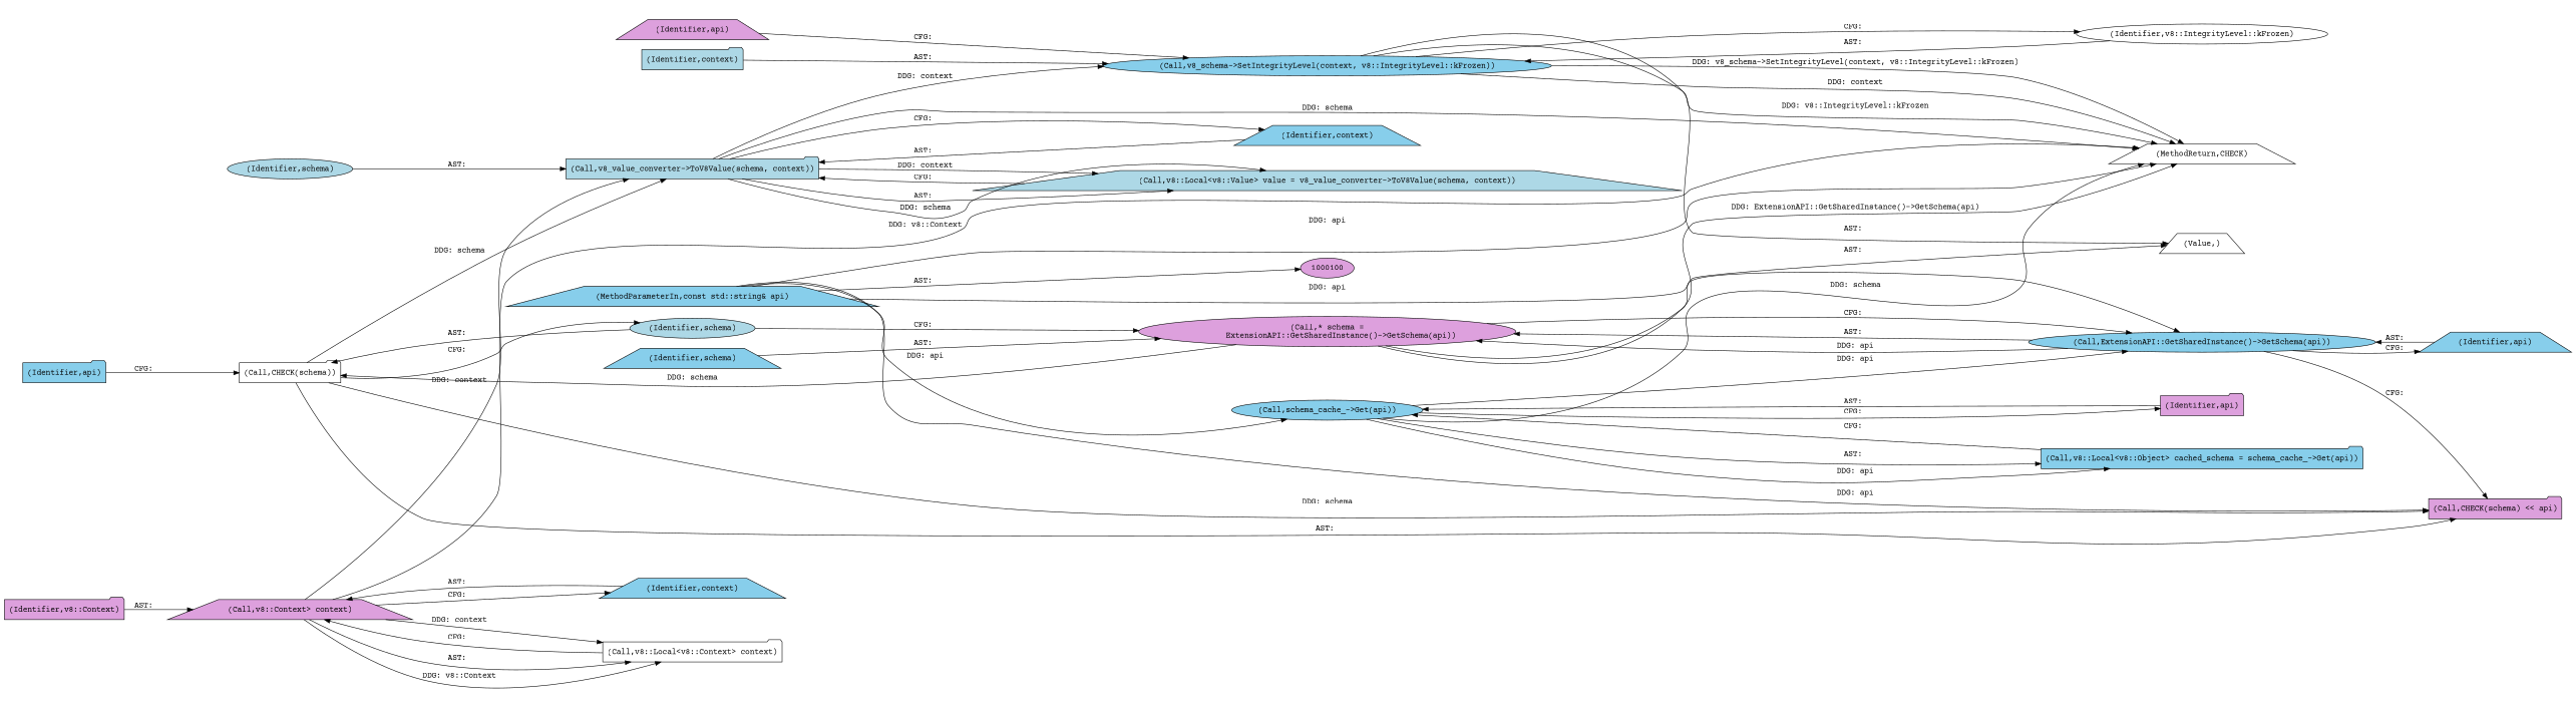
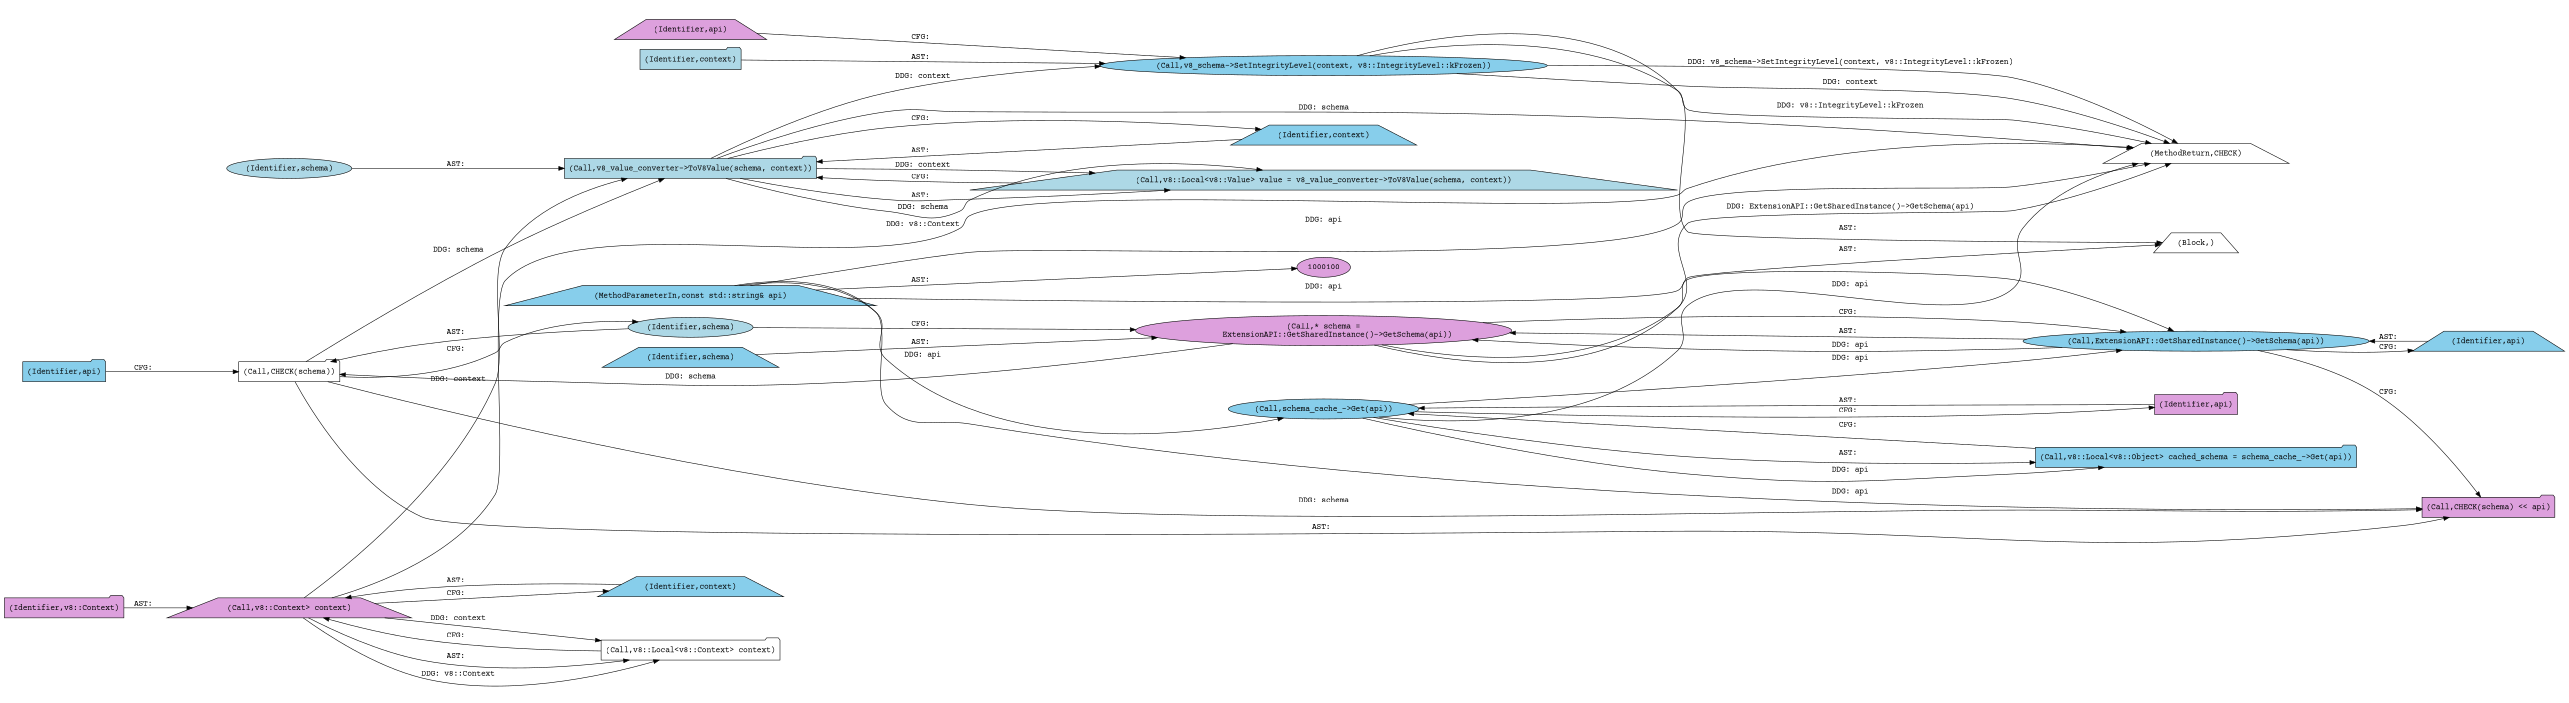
  digraph {
    fontname="Courier Prime"
    rankdir=LR
    node [fillcolor=skyblue fontname="Courier Prime" shape=trapezium style=filled]
    edge [fontname="Courier Prime"]
    n1 [label="(Call,v8_schema->SetIntegrityLevel(context, v8::IntegrityLevel::kFrozen))" shape=ellipse]
-   n2 [fillcolor=white label="(Identifier,v8::IntegrityLevel::kFrozen)" shape=ellipse]
    n3 [fillcolor=white label="(MethodReturn,CHECK)"]
-   n4 [fillcolor=white label="(Value,)"]
+   n4 [fillcolor=white label="(Block,)"]
    n5 [fillcolor=lightblue label="(Call,v8_value_converter->ToV8Value(schema, context))" shape=folder]
    n6 [label="(Identifier,context)"]
    n7 [fillcolor=lightblue label="(Call,v8::Local<v8::Value> value = v8_value_converter->ToV8Value(schema, context))"]
    n8 [fillcolor=white label="(Call,CHECK(schema))" shape=folder]
    n9 [fillcolor=plum label="(Call,CHECK(schema) << api)" shape=folder]
    n10 [fillcolor=lightblue label="(Identifier,schema)" shape=ellipse]
    n11 [fillcolor=plum label="(Call,* schema =\n      ExtensionAPI::GetSharedInstance()->GetSchema(api))" shape=ellipse]
    n12 [label="(Call,ExtensionAPI::GetSharedInstance()->GetSchema(api))" shape=ellipse]
    n13 [label="(Identifier,api)"]
    n14 [label="(Call,schema_cache_->Get(api))" shape=ellipse]
    n15 [fillcolor=plum label="(Identifier,api)" shape=folder]
    n16 [label="(Call,v8::Local<v8::Object> cached_schema = schema_cache_->Get(api))" shape=folder]
    n17 [label="(MethodParameterIn,const std::string& api)"]
    1000100 [fillcolor=plum shape=ellipse]
    n19 [fillcolor=plum label="(Call,v8::Context> context)"]
    n20 [fillcolor=white label="(Call,v8::Local<v8::Context> context)" shape=folder]
    n21 [label="(Identifier,context)"]
    n22 [fillcolor=plum label="(Identifier,v8::Context)" shape=folder]
    n23 [fillcolor=plum label="(Identifier,api)"]
    n24 [label="(Identifier,schema)"]
    n25 [fillcolor=lightblue label="(Identifier,schema)" shape=ellipse]
    n26 [label="(Identifier,api)" shape=folder]
    n27 [fillcolor=lightblue label="(Identifier,context)" shape=folder]
-   n1 -> n2 [label="CFG: "]
    n1 -> n3 [label="DDG: context"]
    n1 -> n3 [label="DDG: v8::IntegrityLevel::kFrozen"]
    n1 -> n3 [label="DDG: v8_schema->SetIntegrityLevel(context, v8::IntegrityLevel::kFrozen)"]
    n1 -> n4 [label="AST: "]
-   n2 -> n1 [label="AST: "]
    n5 -> n1 [label="DDG: context"]
    n5 -> n3 [label="DDG: schema"]
    n5 -> n6 [label="CFG: "]
    n5 -> n7 [label="AST: "]
    n5 -> n7 [label="DDG: schema"]
    n5 -> n7 [label="DDG: context"]
    n6 -> n5 [label="AST: "]
    n7 -> n5 [label="CFG: "]
    n8 -> n5 [label="DDG: schema"]
    n8 -> n9 [label="AST: "]
    n8 -> n9 [label="DDG: schema"]
    n8 -> n10 [label="CFG: "]
    n10 -> n8 [label="AST: "]
    n10 -> n11 [label="CFG: "]
    n11 -> n3 [label="DDG: ExtensionAPI::GetSharedInstance()->GetSchema(api)"]
    n11 -> n4 [label="AST: "]
    n11 -> n8 [label="DDG: schema"]
    n11 -> n12 [label="CFG: "]
    n12 -> n9 [label="CFG: "]
    n12 -> n11 [label="AST: "]
    n12 -> n11 [label="DDG: api"]
    n12 -> n13 [label="CFG: "]
    n13 -> n12 [label="AST: "]
-   n14 -> n3 [label="DDG: schema"]
+   n14 -> n3 [label="DDG: api"]
    n14 -> n12 [label="DDG: api"]
    n14 -> n15 [label="CFG: "]
    n14 -> n16 [label="AST: "]
    n14 -> n16 [label="DDG: api"]
    n15 -> n14 [label="AST: "]
    n16 -> n14 [label="CFG: "]
    n17 -> n3 [label="DDG: api"]
    n17 -> n9 [label="DDG: api"]
    n17 -> n12 [label="DDG: api"]
    n17 -> n14 [label="DDG: api"]
    n17 -> 1000100 [label="AST: "]
    n19 -> n3 [label="DDG: v8::Context"]
    n19 -> n5 [label="DDG: context"]
    n19 -> n20 [label="AST: "]
    n19 -> n20 [label="DDG: v8::Context"]
    n19 -> n20 [label="DDG: context"]
    n19 -> n21 [label="CFG: "]
    n20 -> n19 [label="CFG: "]
    n21 -> n19 [label="AST: "]
    n22 -> n19 [label="AST: "]
    n23 -> n1 [label="CFG: "]
    n24 -> n11 [label="AST: "]
    n25 -> n5 [label="AST: "]
    n26 -> n8 [label="CFG: "]
    n27 -> n1 [label="AST: "]
  }
